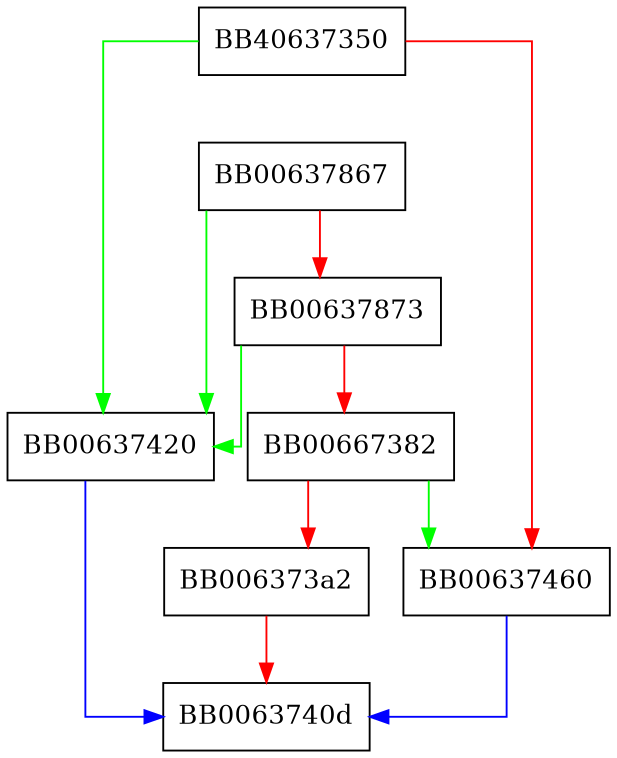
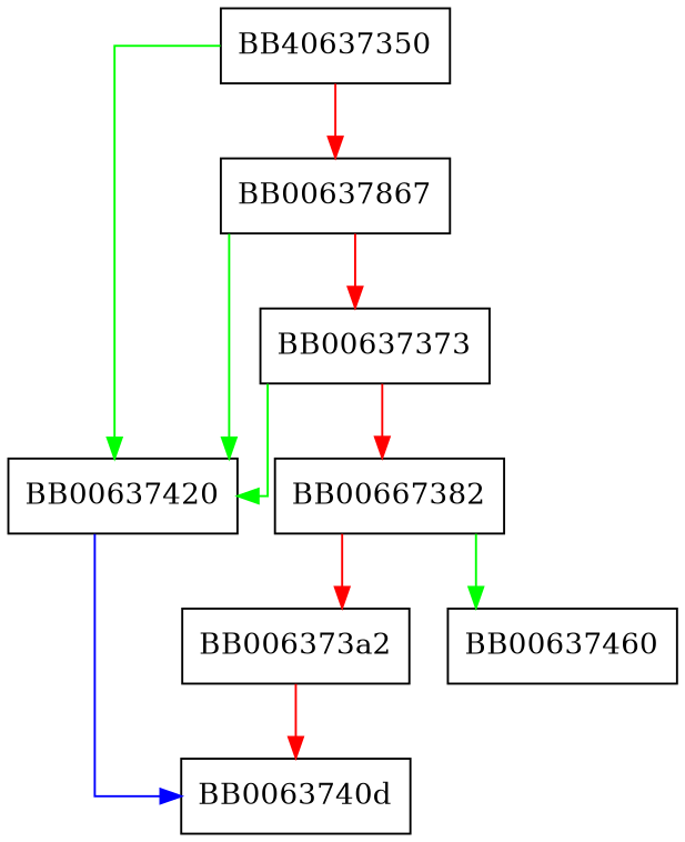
  digraph {
    splines=ortho
    node [shape=box]
    edge [color=red]
    n1 [label=BB40637350]
    BB00637420
    n3 [label=BB00637867]
    BB0063740d
-   BB00637373 [label=BB00637873]
+   BB00637373
    n6 [label=BB00667382]
    BB00637460
    BB006373a2
    n1 -> BB00637420 [color=green]
-   n1 -> BB00637460
+   n1 -> n3
    BB00637420 -> BB0063740d [color=blue]
    n3 -> BB00637420 [color=green]
    n3 -> BB00637373
    BB00637373 -> BB00637420 [color=green]
    BB00637373 -> n6
    n6 -> BB00637460 [color=green]
    n6 -> BB006373a2
-   BB00637460 -> BB0063740d [color=blue]
    BB006373a2 -> BB0063740d
  }
